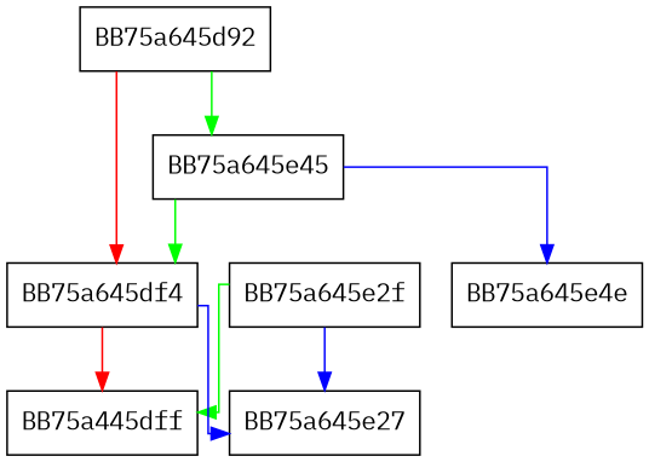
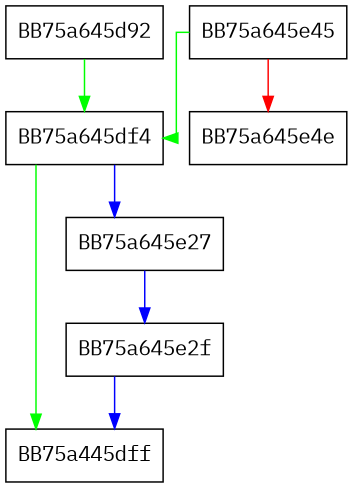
  digraph {
    fontname="IBM Plex Mono"
    splines=ortho
    node [fontname="IBM Plex Mono" shape=box]
    edge [color=blue fontname="IBM Plex Mono"]
    n1 [label=BB75a445dff]
    BB75a645e2f
    BB75a645d92
    BB75a645e45
    BB75a645df4
    BB75a645e4e
    BB75a645e27
-   BB75a645e2f -> n1 [color=green]
-   BB75a645d92 -> BB75a645e45 [color=green]
-   BB75a645d92 -> BB75a645df4 [color=red]
+   BB75a645e2f -> n1
+   BB75a645d92 -> BB75a645df4 [color=green]
    BB75a645e45 -> BB75a645df4 [color=green]
-   BB75a645e45 -> BB75a645e4e
-   BB75a645df4 -> n1 [color=red]
+   BB75a645e45 -> BB75a645e4e [color=red]
+   BB75a645df4 -> n1 [color=green]
    BB75a645df4 -> BB75a645e27
-   BB75a645e2f -> BB75a645e27
+   BB75a645e27 -> BB75a645e2f
  }
